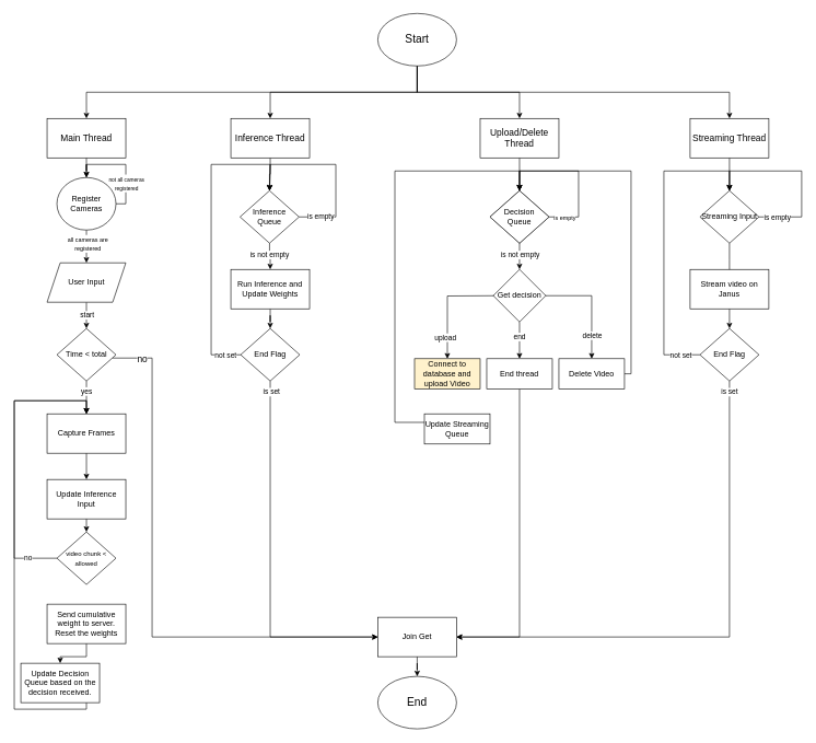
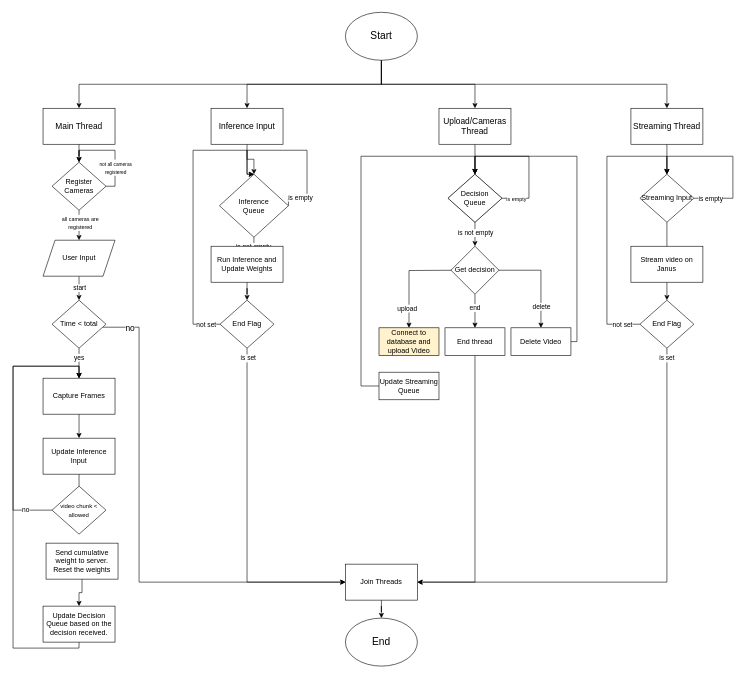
  <mxCell id="0" />
  <mxCell id="1" parent="0" />
  <mxCell id="2" style="edgeStyle=orthogonalEdgeStyle;rounded=0;orthogonalLoop=1;jettySize=auto;html=1;entryX=0.5;entryY=0;entryDx=0;entryDy=0;" parent="1" source="5" target="8" edge="1"><mxGeometry relative="1" as="geometry"><Array as="points"><mxPoint x="635" y="140" /><mxPoint x="131" y="140" /></Array></mxGeometry></mxCell>
  <mxCell id="3" style="edgeStyle=orthogonalEdgeStyle;rounded=0;orthogonalLoop=1;jettySize=auto;html=1;exitX=0.5;exitY=1;exitDx=0;exitDy=0;entryX=0.5;entryY=0;entryDx=0;entryDy=0;" edge="1" parent="1" source="5" target="59"><mxGeometry relative="1" as="geometry" /></mxCell>
  <mxCell id="4" style="edgeStyle=orthogonalEdgeStyle;rounded=0;orthogonalLoop=1;jettySize=auto;html=1;exitX=0.5;exitY=1;exitDx=0;exitDy=0;" edge="1" parent="1" source="5" target="73"><mxGeometry relative="1" as="geometry" /></mxCell>
  <mxCell id="5" value="&lt;font style=&quot;font-size: 17px;&quot;&gt;Start&lt;/font&gt;" style="ellipse;whiteSpace=wrap;html=1;" parent="1" vertex="1"><mxGeometry x="575" y="20" width="120" height="80" as="geometry" /></mxCell>
  <mxCell id="6" value="&lt;font style=&quot;font-size: 17px;&quot;&gt;End&lt;/font&gt;" style="ellipse;whiteSpace=wrap;html=1;" parent="1" vertex="1"><mxGeometry x="575" y="1030" width="120" height="80" as="geometry" /></mxCell>
  <mxCell id="7" value="" style="edgeStyle=orthogonalEdgeStyle;rounded=0;orthogonalLoop=1;jettySize=auto;html=1;entryX=0.5;entryY=0;entryDx=0;entryDy=0;" parent="1" source="8" target="36" edge="1"><mxGeometry relative="1" as="geometry"><mxPoint x="130.944" y="270" as="targetPoint" /></mxGeometry></mxCell>
  <mxCell id="8" value="&lt;span style=&quot;font-size: 14px;&quot;&gt;Main Thread&lt;/span&gt;" style="rounded=0;whiteSpace=wrap;html=1;" parent="1" vertex="1"><mxGeometry x="70.91" y="180" width="120" height="60" as="geometry" /></mxCell>
  <mxCell id="9" value="" style="edgeStyle=orthogonalEdgeStyle;rounded=0;orthogonalLoop=1;jettySize=auto;html=1;" parent="1" source="10" target="16" edge="1"><mxGeometry relative="1" as="geometry" /></mxCell>
- <mxCell id="10" value="&lt;font style=&quot;font-size: 14px;&quot;&gt;Upload/Delete&lt;br&gt;Thread&lt;/font&gt;" style="rounded=0;whiteSpace=wrap;html=1;" parent="1" vertex="1"><mxGeometry x="731" y="180" width="120" height="60" as="geometry" /></mxCell>
+ <mxCell id="10" value="&lt;font style=&quot;font-size: 14px;&quot;&gt;Upload/Cameras&lt;br&gt;Thread&lt;/font&gt;" style="rounded=0;whiteSpace=wrap;html=1;" parent="1" vertex="1"><mxGeometry x="731" y="180" width="120" height="60" as="geometry" /></mxCell>
  <mxCell id="11" style="edgeStyle=orthogonalEdgeStyle;rounded=0;orthogonalLoop=1;jettySize=auto;html=1;entryX=0.5;entryY=0;entryDx=0;entryDy=0;exitX=0.5;exitY=1;exitDx=0;exitDy=0;" parent="1" source="5" target="10" edge="1"><mxGeometry relative="1" as="geometry"><mxPoint x="645" y="110" as="sourcePoint" /><mxPoint x="525" y="190" as="targetPoint" /></mxGeometry></mxCell>
  <mxCell id="12" style="edgeStyle=orthogonalEdgeStyle;rounded=0;orthogonalLoop=1;jettySize=auto;html=1;" parent="1" source="16" edge="1"><mxGeometry relative="1" as="geometry"><mxPoint x="791" y="290" as="targetPoint" /><Array as="points"><mxPoint x="881" y="330" /><mxPoint x="881" y="260" /><mxPoint x="791" y="260" /></Array></mxGeometry></mxCell>
  <mxCell id="13" value="&lt;font style=&quot;font-size: 9px;&quot;&gt;is empty&lt;/font&gt;" style="edgeLabel;html=1;align=center;verticalAlign=middle;resizable=0;points=[];" parent="12" vertex="1" connectable="0"><mxGeometry x="-0.807" relative="1" as="geometry"><mxPoint as="offset" /></mxGeometry></mxCell>
  <mxCell id="14" value="" style="edgeStyle=orthogonalEdgeStyle;rounded=0;orthogonalLoop=1;jettySize=auto;html=1;entryX=0.5;entryY=0;entryDx=0;entryDy=0;" parent="1" source="16" target="23" edge="1"><mxGeometry relative="1" as="geometry"><mxPoint x="791" y="390" as="targetPoint" /></mxGeometry></mxCell>
  <mxCell id="15" value="is not empty" style="edgeLabel;html=1;align=center;verticalAlign=middle;resizable=0;points=[];" parent="14" vertex="1" connectable="0"><mxGeometry x="-0.144" relative="1" as="geometry"><mxPoint as="offset" /></mxGeometry></mxCell>
  <mxCell id="16" value="Queue" style="rhombus;whiteSpace=wrap;html=1;" parent="1" vertex="1"><mxGeometry x="746" y="290" width="90" height="80" as="geometry" /></mxCell>
  <mxCell id="17" value="" style="edgeStyle=orthogonalEdgeStyle;rounded=0;orthogonalLoop=1;jettySize=auto;html=1;" parent="1" source="23" target="25" edge="1"><mxGeometry relative="1" as="geometry" /></mxCell>
  <mxCell id="18" value="end" style="edgeLabel;html=1;align=center;verticalAlign=middle;resizable=0;points=[];" parent="17" vertex="1" connectable="0"><mxGeometry x="-0.228" y="-1" relative="1" as="geometry"><mxPoint as="offset" /></mxGeometry></mxCell>
  <mxCell id="19" style="edgeStyle=orthogonalEdgeStyle;rounded=0;orthogonalLoop=1;jettySize=auto;html=1;entryX=0.5;entryY=0;entryDx=0;entryDy=0;" parent="1" target="30" edge="1"><mxGeometry relative="1" as="geometry"><mxPoint x="821" y="450" as="sourcePoint" /><mxPoint x="921" y="546" as="targetPoint" /><Array as="points"><mxPoint x="901" y="450" /></Array></mxGeometry></mxCell>
  <mxCell id="20" value="delete" style="edgeLabel;html=1;align=center;verticalAlign=middle;resizable=0;points=[];" parent="19" vertex="1" connectable="0"><mxGeometry x="0.533" relative="1" as="geometry"><mxPoint y="5" as="offset" /></mxGeometry></mxCell>
  <mxCell id="21" style="edgeStyle=orthogonalEdgeStyle;rounded=0;orthogonalLoop=1;jettySize=auto;html=1;entryX=0.5;entryY=0;entryDx=0;entryDy=0;" parent="1" target="28" edge="1"><mxGeometry relative="1" as="geometry"><mxPoint x="761" y="450" as="sourcePoint" /></mxGeometry></mxCell>
  <mxCell id="22" value="upload" style="edgeLabel;html=1;align=center;verticalAlign=middle;resizable=0;points=[];" parent="21" vertex="1" connectable="0"><mxGeometry x="0.633" y="-4" relative="1" as="geometry"><mxPoint as="offset" /></mxGeometry></mxCell>
  <mxCell id="23" value="Get decision" style="rhombus;whiteSpace=wrap;html=1;" parent="1" vertex="1"><mxGeometry x="751" y="410" width="80" height="80" as="geometry" /></mxCell>
  <mxCell id="24" style="edgeStyle=orthogonalEdgeStyle;rounded=0;orthogonalLoop=1;jettySize=auto;html=1;entryX=1;entryY=0.5;entryDx=0;entryDy=0;" parent="1" source="25" target="27" edge="1"><mxGeometry relative="1" as="geometry"><Array as="points"><mxPoint x="791" y="970" /></Array></mxGeometry></mxCell>
  <mxCell id="25" value="End thread" style="rounded=0;whiteSpace=wrap;html=1;" parent="1" vertex="1"><mxGeometry x="741" y="546" width="100" height="46" as="geometry" /></mxCell>
  <mxCell id="26" value="" style="edgeStyle=orthogonalEdgeStyle;rounded=0;orthogonalLoop=1;jettySize=auto;html=1;" parent="1" source="27" target="6" edge="1"><mxGeometry relative="1" as="geometry" /></mxCell>
- <mxCell id="27" value="Join Get" style="rounded=0;whiteSpace=wrap;html=1;" parent="1" vertex="1"><mxGeometry x="575" y="940" width="120" height="60" as="geometry" /></mxCell>
+ <mxCell id="27" value="Join Threads" style="rounded=0;whiteSpace=wrap;html=1;" parent="1" vertex="1"><mxGeometry x="575" y="940" width="120" height="60" as="geometry" /></mxCell>
  <mxCell id="28" value="Connect to database and upload Video" style="rounded=0;whiteSpace=wrap;html=1;fillColor=#fff2cc;" parent="1" vertex="1"><mxGeometry x="631" y="546" width="100" height="46" as="geometry" /></mxCell>
  <mxCell id="29" style="edgeStyle=orthogonalEdgeStyle;rounded=0;orthogonalLoop=1;jettySize=auto;html=1;" parent="1" source="30" edge="1"><mxGeometry relative="1" as="geometry"><mxPoint x="791" y="290" as="targetPoint" /><Array as="points"><mxPoint x="961" y="569" /><mxPoint x="961" y="260" /><mxPoint x="791" y="260" /><mxPoint x="791" y="290" /></Array></mxGeometry></mxCell>
  <mxCell id="30" value="Delete Video" style="rounded=0;whiteSpace=wrap;html=1;" parent="1" vertex="1"><mxGeometry x="851" y="546" width="100" height="46" as="geometry" /></mxCell>
  <mxCell id="31" style="edgeStyle=orthogonalEdgeStyle;rounded=0;orthogonalLoop=1;jettySize=auto;html=1;entryX=0.5;entryY=0;entryDx=0;entryDy=0;exitX=1;exitY=0.5;exitDx=0;exitDy=0;" parent="1" source="36" target="36" edge="1"><mxGeometry relative="1" as="geometry"><mxPoint x="130.91" y="260" as="targetPoint" /><mxPoint x="170.91" y="300" as="sourcePoint" /><Array as="points"><mxPoint x="190.91" y="310" /><mxPoint x="190.91" y="250" /><mxPoint x="130.91" y="250" /></Array></mxGeometry></mxCell>
  <mxCell id="32" value="&lt;font style=&quot;font-size: 8px;&quot;&gt;not all cameras&lt;br&gt;registered&lt;/font&gt;" style="edgeLabel;html=1;align=center;verticalAlign=middle;resizable=0;points=[];" parent="31" vertex="1" connectable="0"><mxGeometry x="-0.412" y="-1" relative="1" as="geometry"><mxPoint as="offset" /></mxGeometry></mxCell>
  <mxCell id="33" value="Decision&lt;br&gt;Queue" style="rhombus;whiteSpace=wrap;html=1;" parent="1" vertex="1"><mxGeometry x="746" y="290" width="90" height="80" as="geometry" /></mxCell>
  <mxCell id="34" value="" style="edgeStyle=orthogonalEdgeStyle;rounded=0;orthogonalLoop=1;jettySize=auto;html=1;" parent="1" source="36" target="39" edge="1"><mxGeometry relative="1" as="geometry" /></mxCell>
  <mxCell id="35" value="&lt;font style=&quot;font-size: 9px;&quot;&gt;all cameras are&lt;br&gt;registered&lt;/font&gt;" style="edgeLabel;html=1;align=center;verticalAlign=middle;resizable=0;points=[];" parent="34" vertex="1" connectable="0"><mxGeometry x="-0.212" y="2" relative="1" as="geometry"><mxPoint as="offset" /></mxGeometry></mxCell>
- <mxCell id="36" value="Register Cameras" style="ellipse;whiteSpace=wrap;html=1;" parent="1" vertex="1"><mxGeometry x="85.91" y="270" width="90" height="80" as="geometry" /></mxCell>
+ <mxCell id="36" value="Register Cameras" style="rhombus;whiteSpace=wrap;html=1;" parent="1" vertex="1"><mxGeometry x="85.91" y="270" width="90" height="80" as="geometry" /></mxCell>
  <mxCell id="37" style="edgeStyle=orthogonalEdgeStyle;rounded=0;orthogonalLoop=1;jettySize=auto;html=1;" parent="1" source="39" edge="1"><mxGeometry relative="1" as="geometry"><mxPoint x="130.91" y="500" as="targetPoint" /></mxGeometry></mxCell>
  <mxCell id="38" value="start" style="edgeLabel;html=1;align=center;verticalAlign=middle;resizable=0;points=[];" parent="37" vertex="1" connectable="0"><mxGeometry x="-0.081" y="1" relative="1" as="geometry"><mxPoint as="offset" /></mxGeometry></mxCell>
  <mxCell id="39" value="User Input" style="shape=parallelogram;perimeter=parallelogramPerimeter;whiteSpace=wrap;html=1;fixedSize=1;" parent="1" vertex="1"><mxGeometry x="70.91" y="400" width="120" height="60" as="geometry" /></mxCell>
  <mxCell id="40" style="edgeStyle=orthogonalEdgeStyle;rounded=0;orthogonalLoop=1;jettySize=auto;html=1;entryX=0;entryY=0.5;entryDx=0;entryDy=0;" parent="1" source="44" target="27" edge="1"><mxGeometry relative="1" as="geometry"><Array as="points"><mxPoint x="231" y="545" /><mxPoint x="231" y="970" /></Array></mxGeometry></mxCell>
  <mxCell id="41" value="&lt;font style=&quot;font-size: 14px;&quot;&gt;no&lt;/font&gt;" style="edgeLabel;html=1;align=center;verticalAlign=middle;resizable=0;points=[];" parent="40" vertex="1" connectable="0"><mxGeometry x="-0.879" y="2" relative="1" as="geometry"><mxPoint x="-5" y="2" as="offset" /></mxGeometry></mxCell>
  <mxCell id="42" value="" style="edgeStyle=orthogonalEdgeStyle;rounded=0;orthogonalLoop=1;jettySize=auto;html=1;" parent="1" source="44" target="46" edge="1"><mxGeometry relative="1" as="geometry" /></mxCell>
  <mxCell id="43" value="yes" style="edgeLabel;html=1;align=center;verticalAlign=middle;resizable=0;points=[];" parent="42" vertex="1" connectable="0"><mxGeometry x="-0.733" y="-1" relative="1" as="geometry"><mxPoint x="1" y="8" as="offset" /></mxGeometry></mxCell>
  <mxCell id="44" value="Time &amp;lt; total" style="rhombus;whiteSpace=wrap;html=1;" parent="1" vertex="1"><mxGeometry x="85.91" y="500" width="90" height="80" as="geometry" /></mxCell>
  <mxCell id="45" style="edgeStyle=orthogonalEdgeStyle;rounded=0;orthogonalLoop=1;jettySize=auto;html=1;exitX=0.5;exitY=1;exitDx=0;exitDy=0;entryX=0.5;entryY=0;entryDx=0;entryDy=0;" edge="1" parent="1" source="46" target="57"><mxGeometry relative="1" as="geometry"><mxPoint x="130.91" y="710" as="sourcePoint" /></mxGeometry></mxCell>
  <mxCell id="46" value="Capture Frames" style="rounded=0;whiteSpace=wrap;html=1;" parent="1" vertex="1"><mxGeometry x="70.91" y="630" width="120" height="60" as="geometry" /></mxCell>
  <mxCell id="47" style="edgeStyle=orthogonalEdgeStyle;rounded=0;orthogonalLoop=1;jettySize=auto;html=1;entryX=0.5;entryY=0;entryDx=0;entryDy=0;" parent="1" source="49" target="46" edge="1"><mxGeometry relative="1" as="geometry"><Array as="points"><mxPoint x="20.91" y="850" /><mxPoint x="20.91" y="610" /><mxPoint x="130.91" y="610" /></Array></mxGeometry></mxCell>
  <mxCell id="48" value="no" style="edgeLabel;html=1;align=center;verticalAlign=middle;resizable=0;points=[];" parent="47" vertex="1" connectable="0"><mxGeometry x="-0.797" y="-2" relative="1" as="geometry"><mxPoint as="offset" /></mxGeometry></mxCell>
  <mxCell id="49" value="&lt;font style=&quot;font-size: 10px;&quot;&gt;video chunk &amp;lt; allowed&lt;/font&gt;" style="rhombus;whiteSpace=wrap;html=1;" parent="1" vertex="1"><mxGeometry x="85.91" y="810" width="90" height="80" as="geometry" /></mxCell>
  <mxCell id="50" value="" style="edgeStyle=orthogonalEdgeStyle;rounded=0;orthogonalLoop=1;jettySize=auto;html=1;" parent="1" source="51" target="53" edge="1"><mxGeometry relative="1" as="geometry" /></mxCell>
- <mxCell id="51" value="Send cumulative weight to server.&lt;br&gt;Reset the weights" style="rounded=0;whiteSpace=wrap;html=1;" parent="1" vertex="1"><mxGeometry x="70.91" y="920" width="120" height="60" as="geometry" /></mxCell>
+ <mxCell id="51" value="Send cumulative weight to server.&lt;br&gt;Reset the weights" style="rounded=0;whiteSpace=wrap;html=1;" parent="1" vertex="1"><mxGeometry x="75.91" y="905" width="120" height="60" as="geometry" /></mxCell>
  <mxCell id="52" style="edgeStyle=orthogonalEdgeStyle;rounded=0;orthogonalLoop=1;jettySize=auto;html=1;entryX=0.5;entryY=0;entryDx=0;entryDy=0;" parent="1" source="53" target="46" edge="1"><mxGeometry relative="1" as="geometry"><Array as="points"><mxPoint x="130.91" y="1080" /><mxPoint x="20.91" y="1080" /><mxPoint x="20.91" y="610" /><mxPoint x="130.91" y="610" /></Array></mxGeometry></mxCell>
- <mxCell id="53" value="Update Decision Queue based on the decision received." style="rounded=0;whiteSpace=wrap;html=1;" parent="1" vertex="1"><mxGeometry x="30.91" y="1010" width="120" height="60" as="geometry" /></mxCell>
+ <mxCell id="53" value="Update Decision Queue based on the decision received." style="rounded=0;whiteSpace=wrap;html=1;" parent="1" vertex="1"><mxGeometry x="70.91" y="1010" width="120" height="60" as="geometry" /></mxCell>
  <mxCell id="54" style="edgeStyle=orthogonalEdgeStyle;rounded=0;orthogonalLoop=1;jettySize=auto;html=1;entryX=0.5;entryY=0;entryDx=0;entryDy=0;" parent="1" source="55" target="33" edge="1"><mxGeometry relative="1" as="geometry"><mxPoint x="611" y="360" as="targetPoint" /><Array as="points"><mxPoint x="601" y="643" /><mxPoint x="601" y="260" /><mxPoint x="791" y="260" /></Array></mxGeometry></mxCell>
- <mxCell id="55" value="Update Streaming Queue" style="rounded=0;whiteSpace=wrap;html=1;" parent="1" vertex="1"><mxGeometry x="646" y="630" width="100" height="46" as="geometry" /></mxCell>
- <mxCell id="56" style="edgeStyle=orthogonalEdgeStyle;rounded=0;orthogonalLoop=1;jettySize=auto;html=1;exitX=0.5;exitY=1;exitDx=0;exitDy=0;entryX=0.5;entryY=0;entryDx=0;entryDy=0;" edge="1" parent="1" source="57" target="49"><mxGeometry relative="1" as="geometry" /></mxCell>
+ <mxCell id="55" value="Update Streaming Queue" style="rounded=0;whiteSpace=wrap;html=1;" parent="1" vertex="1"><mxGeometry x="631" y="620" width="100" height="46" as="geometry" /></mxCell>
+ <mxCell id="56" style="edgeStyle=orthogonalEdgeStyle;rounded=0;orthogonalLoop=1;jettySize=auto;html=1;exitX=0.5;exitY=1;exitDx=0;exitDy=0;entryX=0.5;entryY=0;entryDx=0;entryDy=0;endArrow=none;" edge="1" parent="1" source="57" target="49"><mxGeometry relative="1" as="geometry" /></mxCell>
  <mxCell id="57" value="Update Inference Input" style="rounded=0;whiteSpace=wrap;html=1;" vertex="1" parent="1"><mxGeometry x="70.91" y="730" width="120" height="60" as="geometry" /></mxCell>
  <mxCell id="58" style="edgeStyle=orthogonalEdgeStyle;rounded=0;orthogonalLoop=1;jettySize=auto;html=1;exitX=0.5;exitY=1;exitDx=0;exitDy=0;entryX=0.5;entryY=0;entryDx=0;entryDy=0;" edge="1" parent="1" source="59" target="62"><mxGeometry relative="1" as="geometry" /></mxCell>
- <mxCell id="59" value="&lt;span style=&quot;font-size: 14px;&quot;&gt;Inference Thread&lt;/span&gt;" style="rounded=0;whiteSpace=wrap;html=1;" vertex="1" parent="1"><mxGeometry x="351" y="180" width="120" height="60" as="geometry" /></mxCell>
+ <mxCell id="59" value="&lt;span style=&quot;font-size: 14px;&quot;&gt;Inference Input&lt;/span&gt;" style="rounded=0;whiteSpace=wrap;html=1;" vertex="1" parent="1"><mxGeometry x="351" y="180" width="120" height="60" as="geometry" /></mxCell>
  <mxCell id="60" value="" style="edgeStyle=orthogonalEdgeStyle;rounded=0;orthogonalLoop=1;jettySize=auto;html=1;" edge="1" parent="1" source="62" target="66"><mxGeometry relative="1" as="geometry" /></mxCell>
  <mxCell id="61" value="is not empty" style="edgeLabel;html=1;align=center;verticalAlign=middle;resizable=0;points=[];" vertex="1" connectable="0" parent="60"><mxGeometry x="-0.153" y="-1" relative="1" as="geometry"><mxPoint as="offset" /></mxGeometry></mxCell>
- <mxCell id="62" value="Inference&lt;br&gt;Queue" style="rhombus;whiteSpace=wrap;html=1;" vertex="1" parent="1"><mxGeometry x="365" y="290" width="90" height="80" as="geometry" /></mxCell>
+ <mxCell id="62" value="Inference&lt;br&gt;Queue" style="rhombus;whiteSpace=wrap;html=1;" vertex="1" parent="1"><mxGeometry x="365" y="290" width="115" height="105" as="geometry" /></mxCell>
  <mxCell id="63" style="edgeStyle=orthogonalEdgeStyle;rounded=0;orthogonalLoop=1;jettySize=auto;html=1;exitX=1;exitY=0.5;exitDx=0;exitDy=0;entryX=0.5;entryY=0;entryDx=0;entryDy=0;" edge="1" parent="1" source="62" target="62"><mxGeometry relative="1" as="geometry"><Array as="points"><mxPoint x="511" y="330" /><mxPoint x="511" y="250" /><mxPoint x="411" y="250" /><mxPoint x="411" y="290" /></Array></mxGeometry></mxCell>
  <mxCell id="64" value="is empty" style="edgeLabel;html=1;align=center;verticalAlign=middle;resizable=0;points=[];" vertex="1" connectable="0" parent="63"><mxGeometry x="-0.769" y="2" relative="1" as="geometry"><mxPoint as="offset" /></mxGeometry></mxCell>
  <mxCell id="65" value="" style="edgeStyle=orthogonalEdgeStyle;rounded=0;orthogonalLoop=1;jettySize=auto;html=1;" edge="1" parent="1" source="66" target="71"><mxGeometry relative="1" as="geometry" /></mxCell>
  <mxCell id="66" value="Run Inference and Update Weights" style="rounded=0;whiteSpace=wrap;html=1;" vertex="1" parent="1"><mxGeometry x="351" y="410" width="120" height="60" as="geometry" /></mxCell>
  <mxCell id="67" style="edgeStyle=orthogonalEdgeStyle;rounded=0;orthogonalLoop=1;jettySize=auto;html=1;exitX=0;exitY=0.5;exitDx=0;exitDy=0;entryX=0.5;entryY=0;entryDx=0;entryDy=0;" edge="1" parent="1" source="71" target="62"><mxGeometry relative="1" as="geometry"><Array as="points"><mxPoint x="321" y="540" /><mxPoint x="321" y="250" /><mxPoint x="411" y="250" /></Array></mxGeometry></mxCell>
  <mxCell id="68" value="not set" style="edgeLabel;html=1;align=center;verticalAlign=middle;resizable=0;points=[];" vertex="1" connectable="0" parent="67"><mxGeometry x="-0.902" relative="1" as="geometry"><mxPoint x="-1" as="offset" /></mxGeometry></mxCell>
  <mxCell id="69" style="edgeStyle=orthogonalEdgeStyle;rounded=0;orthogonalLoop=1;jettySize=auto;html=1;exitX=0.5;exitY=1;exitDx=0;exitDy=0;entryX=0;entryY=0.5;entryDx=0;entryDy=0;" edge="1" parent="1" source="71" target="27"><mxGeometry relative="1" as="geometry" /></mxCell>
  <mxCell id="70" value="is set" style="edgeLabel;html=1;align=center;verticalAlign=middle;resizable=0;points=[];" vertex="1" connectable="0" parent="69"><mxGeometry x="-0.942" y="1" relative="1" as="geometry"><mxPoint as="offset" /></mxGeometry></mxCell>
  <mxCell id="71" value="End Flag" style="rhombus;whiteSpace=wrap;html=1;" vertex="1" parent="1"><mxGeometry x="366" y="500" width="90" height="80" as="geometry" /></mxCell>
  <mxCell id="72" value="" style="edgeStyle=orthogonalEdgeStyle;rounded=0;orthogonalLoop=1;jettySize=auto;html=1;" edge="1" parent="1" source="73" target="75"><mxGeometry relative="1" as="geometry" /></mxCell>
  <mxCell id="73" value="&lt;span style=&quot;font-size: 14px;&quot;&gt;Streaming Thread&lt;/span&gt;" style="rounded=0;whiteSpace=wrap;html=1;" vertex="1" parent="1"><mxGeometry x="1051" y="180" width="120" height="60" as="geometry" /></mxCell>
  <mxCell id="74" value="" style="edgeStyle=orthogonalEdgeStyle;rounded=0;orthogonalLoop=1;jettySize=auto;html=1;" edge="1" parent="1" source="75"><mxGeometry relative="1" as="geometry"><mxPoint x="1111" y="420" as="targetPoint" /></mxGeometry></mxCell>
  <mxCell id="75" value="Streaming Input" style="rhombus;whiteSpace=wrap;html=1;" vertex="1" parent="1"><mxGeometry x="1066" y="290" width="90" height="80" as="geometry" /></mxCell>
  <mxCell id="76" style="edgeStyle=orthogonalEdgeStyle;rounded=0;orthogonalLoop=1;jettySize=auto;html=1;exitX=1;exitY=0.5;exitDx=0;exitDy=0;entryX=0.5;entryY=0;entryDx=0;entryDy=0;" edge="1" parent="1" source="75" target="75"><mxGeometry relative="1" as="geometry"><Array as="points"><mxPoint x="1221" y="330" /><mxPoint x="1221" y="260" /><mxPoint x="1111" y="260" /></Array></mxGeometry></mxCell>
  <mxCell id="77" value="is empty" style="edgeLabel;html=1;align=center;verticalAlign=middle;resizable=0;points=[];" vertex="1" connectable="0" parent="76"><mxGeometry x="-0.804" relative="1" as="geometry"><mxPoint as="offset" /></mxGeometry></mxCell>
  <mxCell id="78" style="edgeStyle=orthogonalEdgeStyle;rounded=0;orthogonalLoop=1;jettySize=auto;html=1;exitX=0.5;exitY=1;exitDx=0;exitDy=0;entryX=0.5;entryY=0;entryDx=0;entryDy=0;" edge="1" parent="1" source="79" target="84"><mxGeometry relative="1" as="geometry" /></mxCell>
  <mxCell id="79" value="Stream video on Janus" style="rounded=0;whiteSpace=wrap;html=1;" vertex="1" parent="1"><mxGeometry x="1051" y="410" width="120" height="60" as="geometry" /></mxCell>
  <mxCell id="80" style="edgeStyle=orthogonalEdgeStyle;rounded=0;orthogonalLoop=1;jettySize=auto;html=1;entryX=0.5;entryY=0;entryDx=0;entryDy=0;" edge="1" parent="1" source="84" target="75"><mxGeometry relative="1" as="geometry"><Array as="points"><mxPoint x="1011" y="540" /><mxPoint x="1011" y="260" /><mxPoint x="1111" y="260" /></Array></mxGeometry></mxCell>
  <mxCell id="81" value="not set" style="edgeLabel;html=1;align=center;verticalAlign=middle;resizable=0;points=[];" vertex="1" connectable="0" parent="80"><mxGeometry x="-0.872" relative="1" as="geometry"><mxPoint as="offset" /></mxGeometry></mxCell>
  <mxCell id="82" style="edgeStyle=orthogonalEdgeStyle;rounded=0;orthogonalLoop=1;jettySize=auto;html=1;exitX=0.5;exitY=1;exitDx=0;exitDy=0;entryX=1;entryY=0.5;entryDx=0;entryDy=0;" edge="1" parent="1" source="84" target="27"><mxGeometry relative="1" as="geometry" /></mxCell>
  <mxCell id="83" value="is set" style="edgeLabel;html=1;align=center;verticalAlign=middle;resizable=0;points=[];" vertex="1" connectable="0" parent="82"><mxGeometry x="-0.961" y="-1" relative="1" as="geometry"><mxPoint as="offset" /></mxGeometry></mxCell>
  <mxCell id="84" value="End Flag" style="rhombus;whiteSpace=wrap;html=1;" vertex="1" parent="1"><mxGeometry x="1066" y="500" width="90" height="80" as="geometry" /></mxCell>
